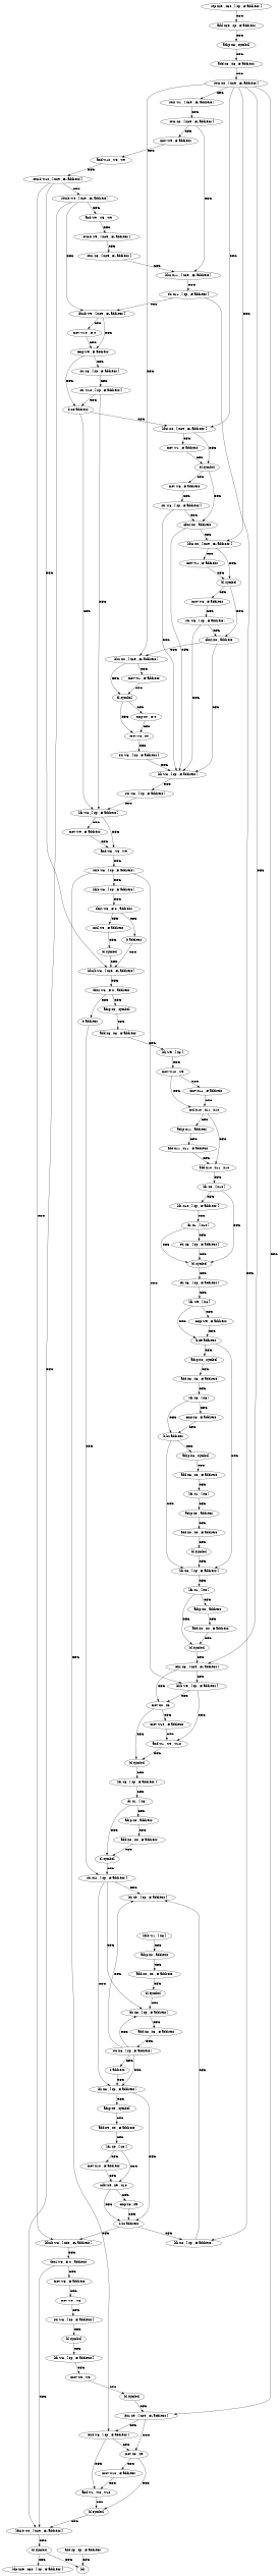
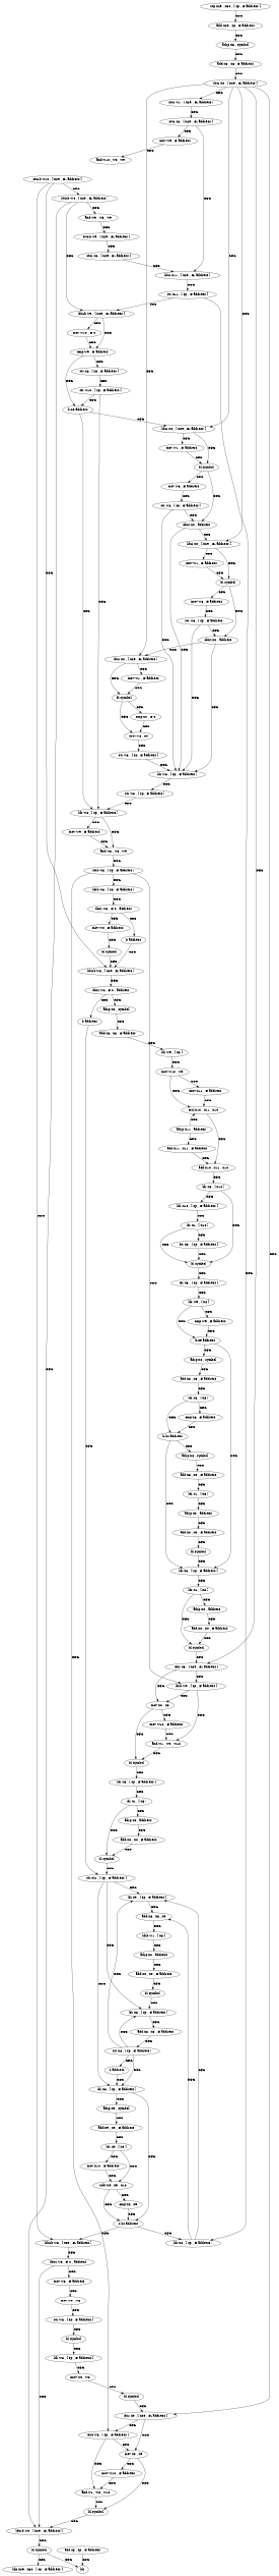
  digraph {
    n1 [label="stp x29 , x30 , [ sp , # address ]"]
    n2 [label="add x29 , sp , # address"]
    n3 [label="adrp x8 , symbol"]
    n4 [label="add x8 , x8 , # address"]
    n5 [label="stur x0 , [ x29 , #- address ]"]
    n6 [label="stur w1 , [ x29 , #- address ]"]
    n7 [label="ldur x0 , [ x29 , #- address ]"]
    n8 [label="ldur x0 , [ x29 , #- address ]"]
    n9 [label="ldur x0 , [ x29 , #- address ]"]
    n10 [label="ldur x8 , [ x29 , #- address ]"]
    n11 [label="ldur x9 , [ x29 , #- address ]"]
    n12 [label="stur x2 , [ x29 , #- address ]"]
    n13 [label="mov w1 , # address"]
    n14 [label="bl symbol"]
    n15 [label="mov w1 , # address"]
    n16 [label="bl symbol"]
    n17 [label="mov w1 , # address"]
    n18 [label="bl symbol"]
    n19 [label="ldrb w9 , [ sp , # address ]"]
    n20 [label="mov x0 , x8"]
    n21 [label="ldrb w8 , [ sp , # address ]"]
    n22 [label="mov x0 , x9"]
    n23 [label="mov w9 , # address"]
    n24 [label="ldur x11 , [ x29 , #- address ]"]
    n25 [label="and w10 , w3 , w9"]
    n26 [label="str x11 , [ sp , # address ]"]
    n27 [label="sturb w10 , [ x29 , #- address ]"]
    n28 [label="sturb w4 , [ x29 , #- address ]"]
    n29 [label="ldurb w8 , [ x29 , #- address ]"]
    n30 [label="ldurb w8 , [ x29 , #- address ]"]
    n31 [label="and w9 , w5 , w9"]
    n32 [label="ldurb w9 , [ x29 , #- address ]"]
    n33 [label="ldurb w0 , [ x29 , #- address ]"]
    n34 [label="tbnz w8 , # 0 , address"]
    n35 [label="tbnz w8 , # 0 , address"]
    n36 [label="sturb w9 , [ x29 , #- address ]"]
    n37 [label="mov w10 , # 0"]
    n38 [label="cmp w9 , # address"]
    n39 [label="bl symbol"]
    n40 [label="stur x6 , [ x29 , #- address ]"]
    n41 [label="ldr x8 , [ sp , # address ]"]
    n42 [label="ldr x9 , [ sp , # address ]"]
+   n43 [label="add x8 , x8 , x9"]
    n44 [label="str x8 , [ sp , # address ]"]
    n45 [label="b.ne address"]
    n46 [label="str w10 , [ sp , # address ]"]
    n47 [label="ldr w8 , [ sp , # address ]"]
    n48 [label="mov w9 , # address"]
    n49 [label="and w8 , w8 , w9"]
    n50 [label="strb w8 , [ sp , # address ]"]
    n51 [label="mov w8 , # address"]
    n52 [label="cbnz x0 , address"]
    n53 [label="ldrb w8 , [ sp , # address ]"]
    n54 [label="tbnz w8 , # 0 , address"]
    n55 [label="and w1 , w9 , w10"]
    n56 [label="and w1 , w8 , w10"]
-   n57 [label="mul w0 , # address"]
+   n57 [label="mov w0 , # address"]
    n58 [label="b address"]
    n59 [label="bl symbol"]
    n60 [label="str w8 , [ sp , # address ]"]
    n61 [label="ldr w8 , [ sp , # address ]"]
    n62 [label="str w8 , [ sp , # address ]"]
    n63 [label="mov w8 , # address"]
    n64 [label="cbnz x0 , address"]
    n65 [label="adrp x8 , symbol"]
    n66 [label="b address"]
    n67 [label="str w8 , [ sp , # address ]"]
    n68 [label="cmp x0 , # 0"]
    n69 [label="cset w8 , ne"]
    n70 [label="add x8 , x8 , # address"]
    n71 [label="ldr w9 , [ x8 ]"]
    n72 [label="mov w10 , w9"]
    n73 [label="mov x11 , # address"]
    n74 [label="mul x10 , x11 , x10"]
    n75 [label="adrp x11 , address"]
    n76 [label="add x10 , x11 , x10"]
    n77 [label="add x11 , x11 , # address"]
    n78 [label="ldr x0 , [ x10 ]"]
    n79 [label="ldr x10 , [ sp , # address ]"]
    n80 [label="bl symbol"]
    n81 [label="ldr x1 , [ x10 ]"]
    n82 [label="ldr x8 , [ sp , # address ]"]
    n83 [label="str x8 , [ sp , # address ]"]
    n84 [label="ldr w9 , [ x8 ]"]
    n85 [label="cmp w9 , # address"]
    n86 [label="b.ne address"]
    n87 [label="ldr x8 , [ sp , # address ]"]
    n88 [label="adrp x8 , symbol"]
    n89 [label="ldr x1 , [ x8 ]"]
    n90 [label="add x8 , x8 , # address"]
    n91 [label="adrp x0 , address"]
    n92 [label="bl symbol"]
    n93 [label="ldr x8 , [ x8 ]"]
    n94 [label="str xzr , [ sp , # address ]"]
    n95 [label="ldr x8 , [ sp , # address ]"]
    n96 [label="ldr x8 , [ sp , # address ]"]
    n97 [label="adrp x9 , symbol"]
    n98 [label="b.hs address"]
    n99 [label="add x8 , x8 , # address"]
    n100 [label="str w8 , [ sp , # address ]"]
    n101 [label="add x0 , x0 , # address"]
    n102 [label="mov w10 , # address"]
    n103 [label="bl symbol"]
    n104 [label="ldr x8 , [ sp , # address ]"]
    n105 [label="ldr x1 , [ x8 ]"]
    n106 [label="adrp x0 , address"]
    n107 [label="bl symbol"]
    n108 [label="add x0 , x0 , # address"]
    n109 [label="cmp x8 , # address"]
    n110 [label="b.hs address"]
    n111 [label="adrp x8 , symbol"]
    n112 [label="add x8 , x8 , # address"]
    n113 [label="ldr x1 , [ x8 ]"]
    n114 [label="add x9 , x9 , # address"]
    n115 [label="mov w8 , # address"]
    n116 [label="mov w0 , w8"]
    n117 [label="ldp x29 , x30 , [ sp , # address ]"]
    n118 [label=ldr]
    n119 [label="str w8 , [ sp , # address ]"]
    n120 [label="ldrb w1 , [ x8 ]"]
    n121 [label="adrp x0 , address"]
    n122 [label="add x0 , x0 , # address"]
    n123 [label="bl symbol"]
    n124 [label="str x8 , [ sp , # address ]"]
    n125 [label="b address"]
    n126 [label="adrp x0 , address"]
    n127 [label="add x0 , x0 , # address"]
    n128 [label="bl symbol"]
    n129 [label="add sp , sp , # address"]
    n130 [label="bl symbol"]
    n131 [label="ldr w8 , [ sp , # address ]"]
    n132 [label="mov w0 , w8"]
    n133 [label="bl symbol"]
    n134 [label="mov w10 , # address"]
    n135 [label="bl symbol"]
    n136 [label="ldr x9 , [ x9 ]"]
    n137 [label="mov x10 , # address"]
    n138 [label="udiv x9 , x9 , x10"]
    n139 [label="cmp x8 , x9"]
    n1 -> n2 [label=CFG]
    n2 -> n3 [label=CFG]
    n3 -> n4 [label=CFG]
    n4 -> n5 [label=CFG]
    n5 -> n6 [label=CFG]
    n5 -> n7 [label=DFG]
    n5 -> n8 [label=DFG]
    n5 -> n9 [label=DFG]
    n5 -> n10 [label=DFG]
    n5 -> n11 [label=DFG]
    n6 -> n12 [label=CFG]
    n7 -> n13 [label=CFG]
    n7 -> n14 [label=DFG]
    n8 -> n15 [label=CFG]
    n8 -> n16 [label=DFG]
    n9 -> n17 [label=CFG]
    n9 -> n18 [label=DFG]
    n10 -> n19 [label=CFG]
    n10 -> n20 [label=DFG]
    n11 -> n21 [label=CFG]
    n11 -> n22 [label=DFG]
    n12 -> n23 [label=CFG]
    n12 -> n24 [label=DFG]
    n13 -> n14 [label=CFG]
    n14 -> n51 [label=CFG]
    n14 -> n52 [label=DFG]
    n15 -> n16 [label=CFG]
    n16 -> n63 [label=CFG]
    n16 -> n64 [label=DFG]
    n17 -> n18 [label=CFG]
    n18 -> n68 [label=CFG]
    n18 -> n69 [label=DFG]
    n19 -> n20 [label=CFG]
    n19 -> n55 [label=DFG]
    n20 -> n102 [label=CFG]
    n20 -> n103 [label=DFG]
    n21 -> n22 [label=CFG]
    n21 -> n56 [label=DFG]
    n22 -> n134 [label=CFG]
    n22 -> n135 [label=DFG]
    n23 -> n25 [label=CFG]
    n24 -> n26 [label=DFG]
-   n25 -> n27 [label=DFG]
    n26 -> n32 [label=CFG]
    n26 -> n41 [label=DFG]
    n27 -> n28 [label=CFG]
    n27 -> n29 [label=DFG]
    n27 -> n30 [label=DFG]
    n28 -> n31 [label=CFG]
    n28 -> n32 [label=DFG]
    n28 -> n33 [label=DFG]
    n29 -> n34 [label=DFG]
    n30 -> n35 [label=DFG]
    n31 -> n36 [label=DFG]
    n32 -> n37 [label=CFG]
    n32 -> n38 [label=DFG]
    n33 -> n39 [label=DFG]
    n34 -> n65 [label=CFG]
    n34 -> n66 [label=CFG]
    n35 -> n33 [label=CFG]
    n35 -> n115 [label=CFG]
    n36 -> n40 [label=CFG]
    n37 -> n38 [label=CFG]
    n38 -> n44 [label=CFG]
    n38 -> n45 [label=DFG]
    n39 -> n117 [label=CFG]
    n39 -> n118 [label=DFG]
    n40 -> n24 [label=CFG]
    n41 -> n42 [label=CFG]
+   n41 -> n43 [label=DFG]
+   n42 -> n43 [label=DFG]
+   n43 -> n120 [label=DFG]
    n44 -> n46 [label=CFG]
    n45 -> n7 [label=CFG]
    n45 -> n47 [label=CFG]
    n46 -> n45 [label=CFG]
    n46 -> n47 [label=DFG]
    n47 -> n48 [label=CFG]
    n47 -> n49 [label=DFG]
    n48 -> n49 [label=CFG]
    n49 -> n50 [label=DFG]
    n50 -> n19 [label=DFG]
    n50 -> n21 [label=DFG]
    n50 -> n53 [label=DFG]
    n51 -> n60 [label=CFG]
    n52 -> n8 [label=CFG]
    n52 -> n61 [label=CFG]
    n53 -> n54 [label=DFG]
    n54 -> n57 [label=CFG]
    n54 -> n58 [label=CFG]
    n55 -> n103 [label=DFG]
    n56 -> n135 [label=DFG]
    n57 -> n59 [label=CFG]
    n58 -> n29 [label=CFG]
    n59 -> n29 [label=CFG]
    n60 -> n52 [label=CFG]
    n60 -> n61 [label=DFG]
    n61 -> n62 [label=DFG]
    n62 -> n47 [label=DFG]
    n63 -> n67 [label=CFG]
    n64 -> n9 [label=CFG]
    n64 -> n61 [label=CFG]
    n65 -> n70 [label=CFG]
    n66 -> n94 [label=CFG]
    n67 -> n61 [label=DFG]
    n67 -> n64 [label=CFG]
    n68 -> n69 [label=CFG]
    n69 -> n100 [label=DFG]
    n70 -> n71 [label=CFG]
    n71 -> n72 [label=DFG]
    n72 -> n73 [label=CFG]
    n72 -> n74 [label=DFG]
    n73 -> n74 [label=CFG]
-   n74 -> n75 [label=CFG]
+   n75 -> n74 [label=CFG]
    n74 -> n76 [label=DFG]
    n75 -> n77 [label=CFG]
    n76 -> n78 [label=DFG]
    n77 -> n76 [label=CFG]
    n78 -> n79 [label=CFG]
    n78 -> n80 [label=DFG]
    n79 -> n81 [label=CFG]
    n80 -> n82 [label=CFG]
    n81 -> n80 [label=DFG]
    n81 -> n83 [label=CFG]
    n82 -> n84 [label=CFG]
    n83 -> n80 [label=CFG]
    n84 -> n85 [label=CFG]
    n84 -> n86 [label=DFG]
    n85 -> n86 [label=CFG]
    n86 -> n87 [label=CFG]
    n86 -> n88 [label=CFG]
    n87 -> n89 [label=CFG]
    n88 -> n90 [label=CFG]
    n89 -> n91 [label=CFG]
    n89 -> n92 [label=DFG]
    n90 -> n93 [label=CFG]
    n91 -> n101 [label=CFG]
    n92 -> n10 [label=CFG]
    n93 -> n109 [label=CFG]
    n93 -> n110 [label=DFG]
    n94 -> n42 [label=DFG]
    n94 -> n95 [label=DFG]
    n94 -> n96 [label=DFG]
    n95 -> n97 [label=CFG]
    n95 -> n98 [label=DFG]
    n96 -> n99 [label=DFG]
    n97 -> n114 [label=CFG]
    n98 -> n30 [label=CFG]
    n98 -> n41 [label=CFG]
    n99 -> n124 [label=DFG]
    n100 -> n61 [label=DFG]
    n101 -> n92 [label=CFG]
    n102 -> n55 [label=CFG]
    n103 -> n104 [label=CFG]
    n104 -> n105 [label=CFG]
    n105 -> n106 [label=CFG]
    n105 -> n107 [label=DFG]
    n106 -> n108 [label=CFG]
    n107 -> n94 [label=CFG]
    n108 -> n107 [label=CFG]
    n109 -> n110 [label=CFG]
    n110 -> n87 [label=CFG]
    n110 -> n111 [label=CFG]
    n111 -> n112 [label=CFG]
    n112 -> n113 [label=CFG]
    n113 -> n126 [label=CFG]
    n114 -> n136 [label=CFG]
    n115 -> n116 [label=CFG]
    n116 -> n119 [label=CFG]
    n119 -> n130 [label=CFG]
    n120 -> n121 [label=CFG]
    n121 -> n122 [label=CFG]
    n122 -> n123 [label=CFG]
    n123 -> n96 [label=CFG]
    n124 -> n42 [label=DFG]
    n124 -> n95 [label=DFG]
    n124 -> n96 [label=DFG]
    n124 -> n125 [label=CFG]
    n125 -> n95 [label=CFG]
    n126 -> n127 [label=CFG]
    n127 -> n128 [label=CFG]
    n128 -> n87 [label=CFG]
    n129 -> n118 [label=CFG]
    n130 -> n131 [label=CFG]
    n131 -> n132 [label=CFG]
    n132 -> n133 [label=CFG]
    n133 -> n11 [label=CFG]
    n134 -> n56 [label=CFG]
    n135 -> n33 [label=CFG]
    n136 -> n137 [label=CFG]
    n136 -> n138 [label=DFG]
    n137 -> n138 [label=CFG]
    n138 -> n98 [label=DFG]
    n138 -> n139 [label=CFG]
    n139 -> n98 [label=CFG]
  }
